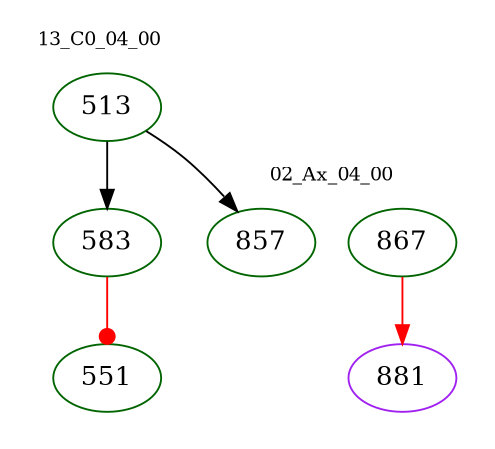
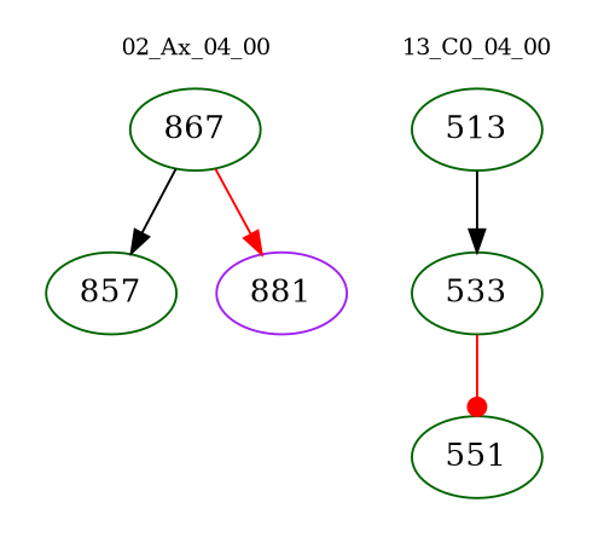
  digraph {
    node [color=darkgreen]
    edge [arrowhead=normal color=black]
    n1 [label=867]
    n2 [label=857]
    n3 [color=purple label=881]
-   n4 [label=583]
+   n4 [label=533]
    n5 [label=513]
    n6 [label=551]
    subgraph cluster_1 {
      color=white
      fontsize=10
      label="02_Ax_04_00"
      n1
      n2
      n3
    }
    subgraph cluster_2 {
      color=white
      fontsize=10
      label="13_C0_04_00"
      n4
      n5
      n6
    }
-   n5 -> n2
+   n1 -> n2
    n1 -> n3 [color=red]
    n4 -> n6 [arrowhead=dot color=red]
    n5 -> n4
  }
